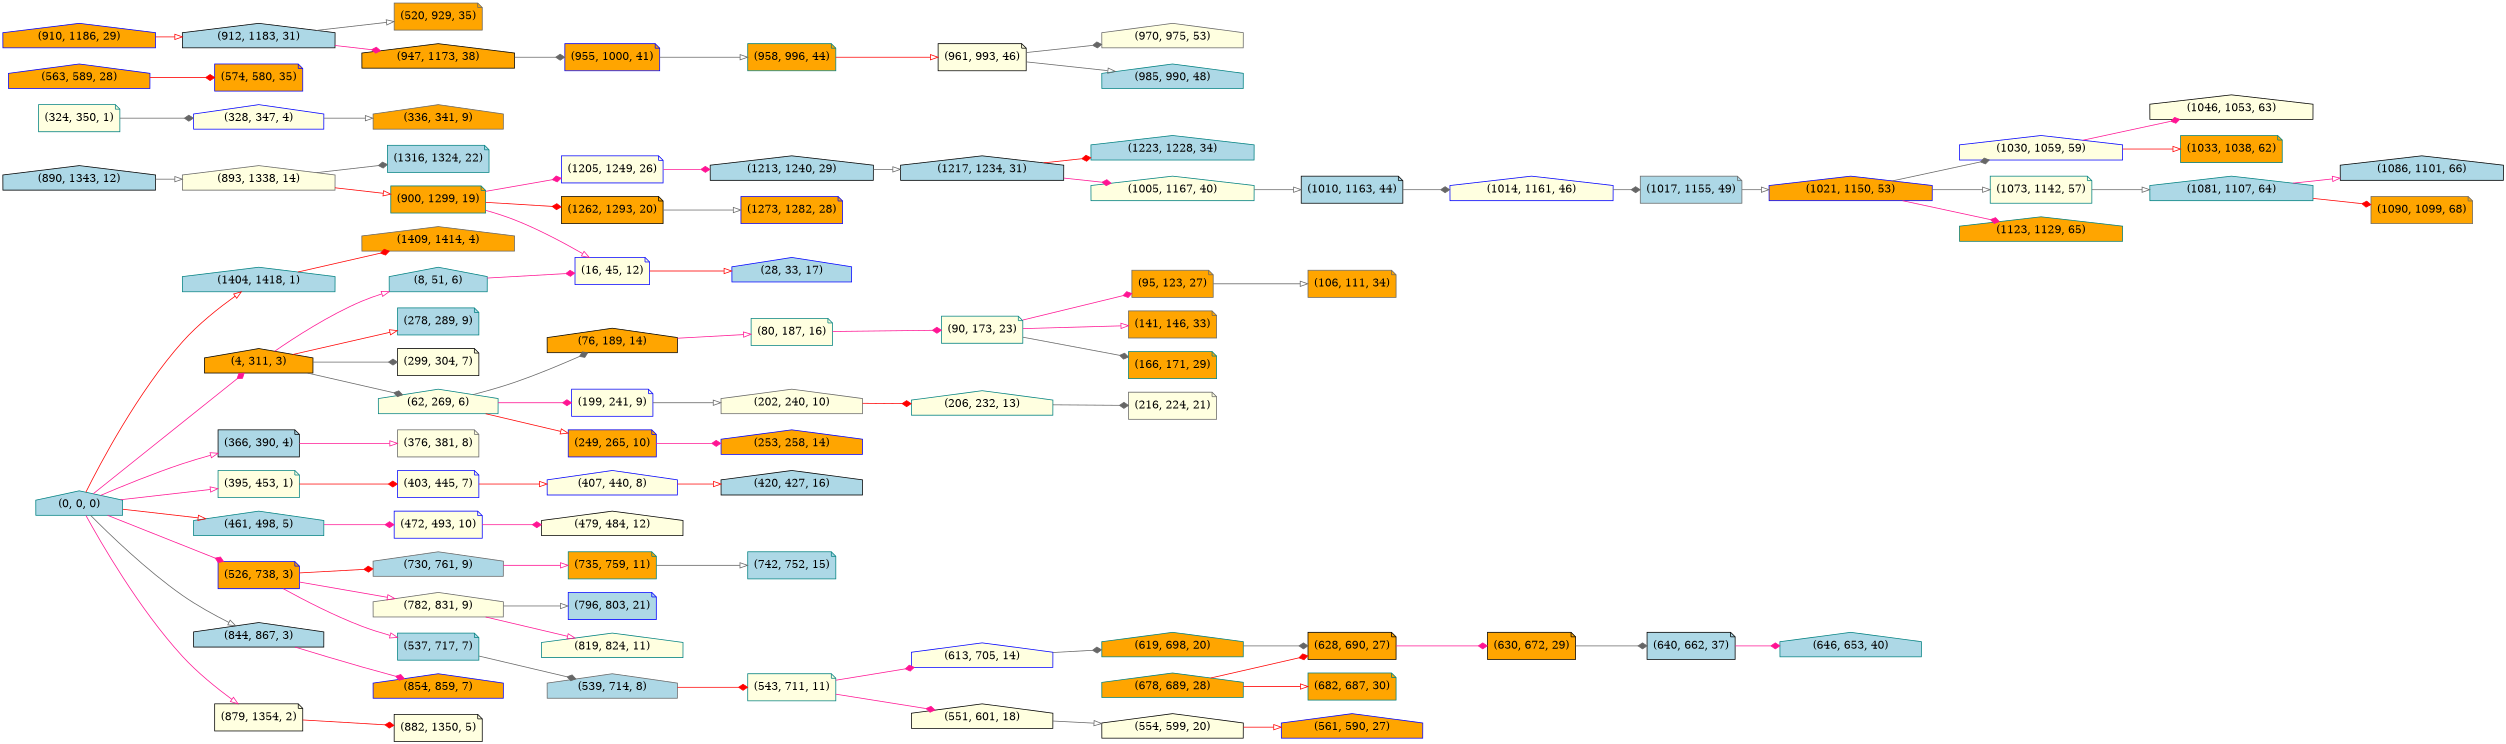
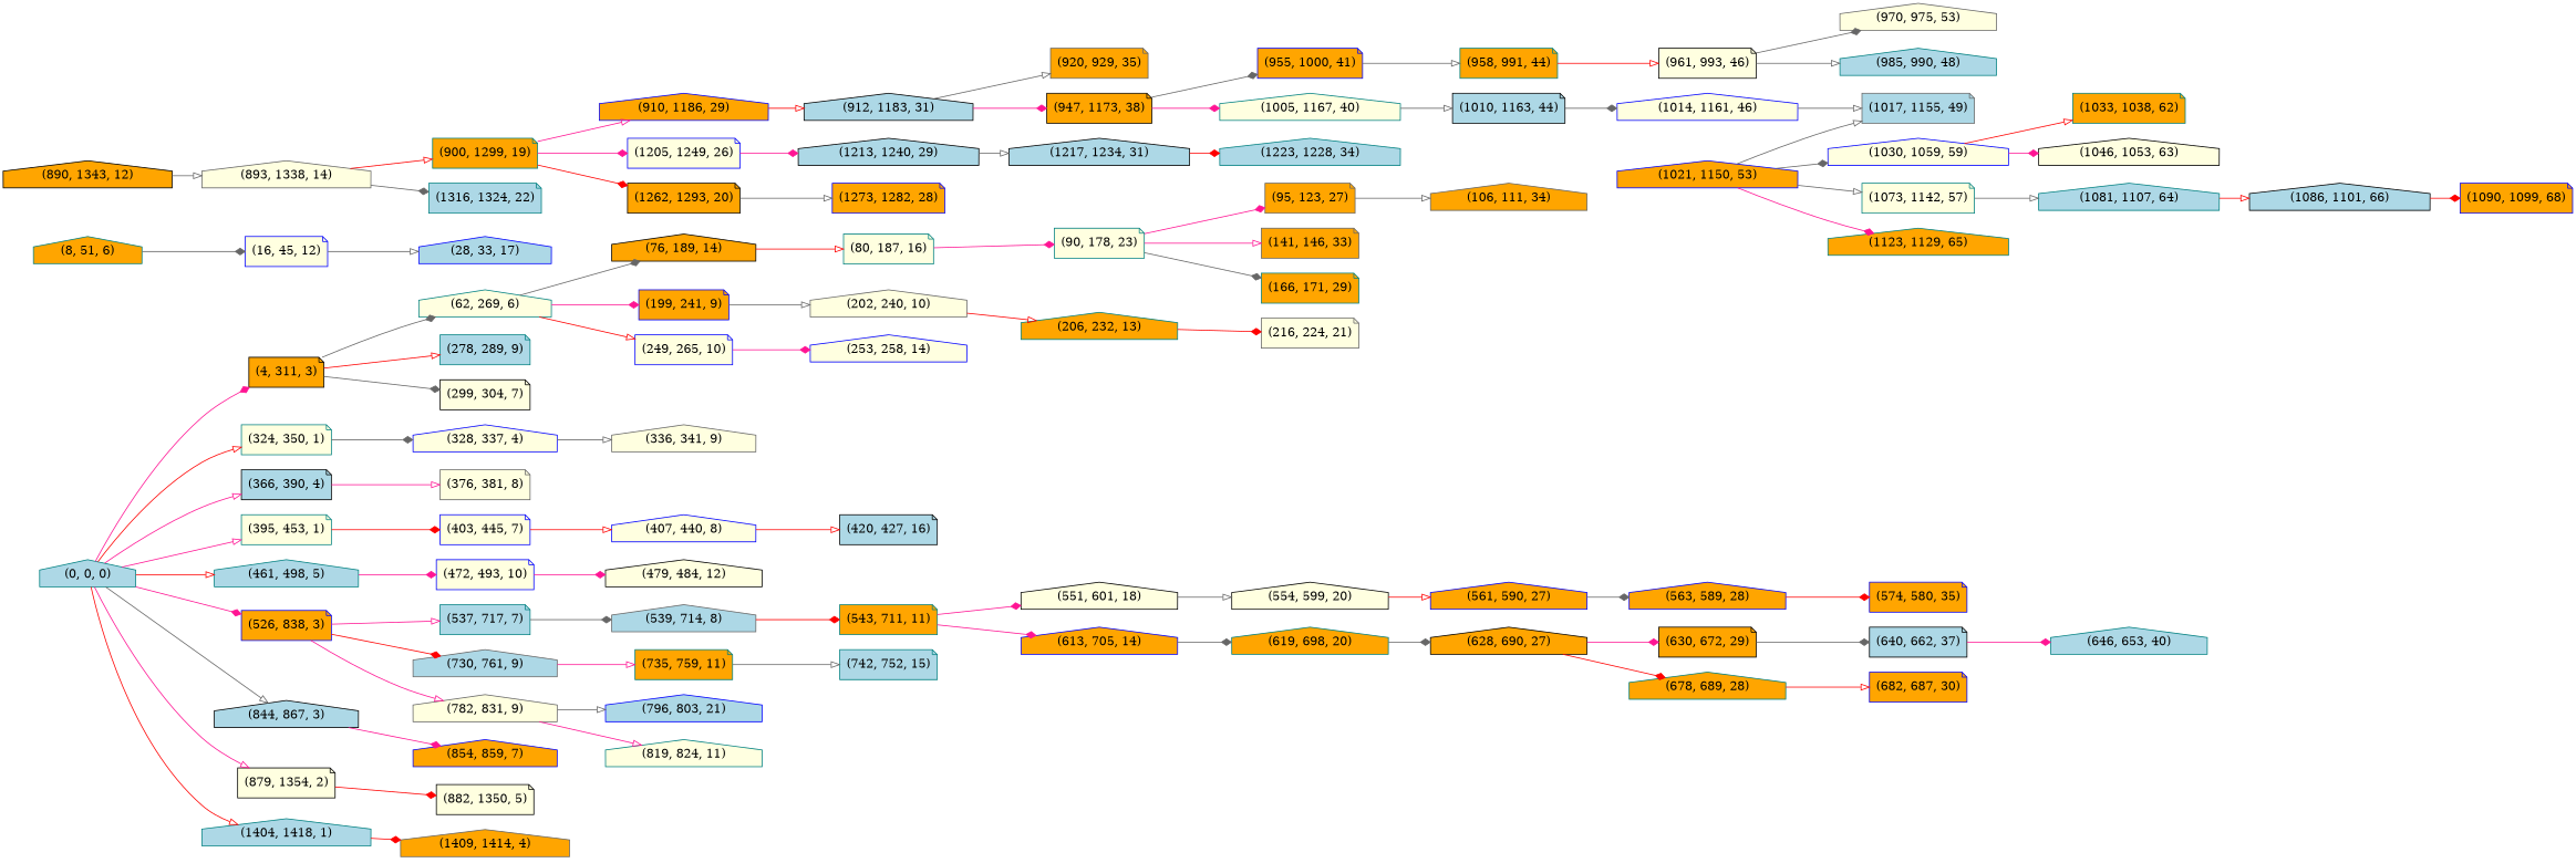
  digraph {
    rankdir=LR
    node [color=teal fillcolor=lightyellow shape=house style=filled]
    edge [arrowhead=diamond color=gray40]
    "(0, 0, 0)" [fillcolor=lightblue]
-   "(4, 311, 3)" [color=black fillcolor=orange]
+   "(4, 311, 3)" [color=black fillcolor=orange shape=note]
    "(324, 350, 1)" [shape=note]
    "(366, 390, 4)" [color=black fillcolor=lightblue shape=note]
    "(395, 453, 1)" [shape=note]
    "(461, 498, 5)" [fillcolor=lightblue]
-   "(526, 838, 3)" [color=blue fillcolor=orange shape=note label="(526, 738, 3)"]
+   "(526, 838, 3)" [color=blue fillcolor=orange shape=note]
    "(844, 867, 3)" [color=black fillcolor=lightblue]
    "(879, 1354, 2)" [color=black shape=note]
    "(1404, 1418, 1)" [fillcolor=lightblue]
-   "(8, 51, 6)" [fillcolor=lightblue]
+   "(8, 51, 6)" [fillcolor=orange]
    "(62, 269, 6)"
    "(278, 289, 9)" [fillcolor=lightblue shape=note]
    "(299, 304, 7)" [color=black shape=note]
-   "(328, 347, 4)" [color=blue]
+   "(328, 347, 4)" [color=blue label="(328, 337, 4)"]
    "(376, 381, 8)" [color=gray40 shape=note]
    "(403, 445, 7)" [color=blue shape=note]
    "(472, 493, 10)" [color=blue shape=note]
    "(537, 717, 7)" [fillcolor=lightblue shape=note]
    "(730, 761, 9)" [color=gray40 fillcolor=lightblue]
    "(782, 831, 9)" [color=gray40]
    "(854, 859, 7)" [color=blue fillcolor=orange]
    "(882, 1350, 5)" [color=black shape=note]
    "(1409, 1414, 4)" [color=gray40 fillcolor=orange]
    "(16, 45, 12)" [color=blue shape=note]
    "(76, 189, 14)" [color=black fillcolor=orange]
-   "(199, 241, 9)" [color=blue shape=note]
-   "(249, 265, 10)" [color=blue fillcolor=orange shape=note]
+   "(199, 241, 9)" [color=blue fillcolor=orange shape=note]
+   "(249, 265, 10)" [color=blue shape=note]
    "(28, 33, 17)" [color=blue fillcolor=lightblue]
    "(80, 187, 16)" [shape=note]
    "(202, 240, 10)" [color=gray40]
-   "(253, 258, 14)" [color=blue fillcolor=orange]
-   "(90, 178, 23)" [shape=note label="(90, 173, 23)"]
+   "(253, 258, 14)" [color=blue]
+   "(90, 178, 23)" [shape=note]
    "(95, 123, 27)" [color=gray40 fillcolor=orange shape=note]
    "(141, 146, 33)" [color=gray40 fillcolor=orange shape=note]
    "(166, 171, 29)" [fillcolor=orange shape=note]
-   "(106, 111, 34)" [color=gray40 fillcolor=orange shape=note]
-   "(206, 232, 13)"
+   "(106, 111, 34)" [color=gray40 fillcolor=orange]
+   "(206, 232, 13)" [fillcolor=orange]
    "(216, 224, 21)" [color=gray40 shape=note]
-   "(336, 341, 9)" [color=gray40 fillcolor=orange]
+   "(336, 341, 9)" [color=gray40]
    "(407, 440, 8)" [color=blue]
-   "(420, 427, 16)" [color=black fillcolor=lightblue]
+   "(420, 427, 16)" [color=black fillcolor=lightblue shape=note]
    "(479, 484, 12)" [color=black]
    "(539, 714, 8)" [color=gray40 fillcolor=lightblue]
    "(735, 759, 11)" [fillcolor=orange shape=note]
-   "(796, 803, 21)" [color=blue fillcolor=lightblue shape=note]
+   "(796, 803, 21)" [color=blue fillcolor=lightblue]
    "(819, 824, 11)"
-   "(543, 711, 11)" [shape=note]
+   "(543, 711, 11)" [fillcolor=orange shape=note]
    "(551, 601, 18)" [color=black]
-   "(613, 705, 14)" [color=blue]
+   "(613, 705, 14)" [color=blue fillcolor=orange]
    "(554, 599, 20)" [color=black]
    "(619, 698, 20)" [fillcolor=orange]
    "(561, 590, 27)" [color=blue fillcolor=orange]
    "(563, 589, 28)" [color=blue fillcolor=orange]
    "(574, 580, 35)" [color=blue fillcolor=orange shape=note]
-   "(628, 690, 27)" [color=black fillcolor=orange shape=note]
+   "(628, 690, 27)" [color=black fillcolor=orange]
    "(630, 672, 29)" [color=black fillcolor=orange shape=note]
    "(678, 689, 28)" [fillcolor=orange]
    "(640, 662, 37)" [color=black fillcolor=lightblue shape=note]
-   "(682, 687, 30)" [fillcolor=orange shape=note]
+   "(682, 687, 30)" [color=blue fillcolor=orange shape=note]
    "(646, 653, 40)" [fillcolor=lightblue]
    "(742, 752, 15)" [fillcolor=lightblue shape=note]
-   "(890, 1343, 12)" [color=black fillcolor=lightblue]
+   "(890, 1343, 12)" [color=black fillcolor=orange]
    "(893, 1338, 14)" [color=gray40]
    "(900, 1299, 19)" [fillcolor=orange shape=note]
    "(1316, 1324, 22)" [fillcolor=lightblue shape=note]
    "(910, 1186, 29)" [color=blue fillcolor=orange]
    "(1205, 1249, 26)" [color=blue shape=note]
    "(1262, 1293, 20)" [color=black fillcolor=orange shape=note]
    "(912, 1183, 31)" [color=black fillcolor=lightblue]
    "(1213, 1240, 29)" [color=black fillcolor=lightblue]
    "(1273, 1282, 28)" [color=blue fillcolor=orange shape=note]
-   "(920, 929, 35)" [color=gray40 fillcolor=orange shape=note label="(520, 929, 35)"]
-   "(947, 1173, 38)" [color=black fillcolor=orange]
+   "(920, 929, 35)" [color=gray40 fillcolor=orange shape=note]
+   "(947, 1173, 38)" [color=black fillcolor=orange shape=note]
    "(955, 1000, 41)" [color=blue fillcolor=orange shape=note]
    "(1005, 1167, 40)"
-   "(958, 996, 44)" [fillcolor=orange shape=note]
+   "(958, 996, 44)" [fillcolor=orange shape=note label="(958, 991, 44)"]
    "(1010, 1163, 44)" [color=black fillcolor=lightblue shape=note]
    "(961, 993, 46)" [color=black shape=note]
    "(970, 975, 53)" [color=gray40]
    "(985, 990, 48)" [fillcolor=lightblue]
    "(1014, 1161, 46)" [color=blue]
    "(1017, 1155, 49)" [color=gray40 fillcolor=lightblue shape=note]
    "(1021, 1150, 53)" [color=blue fillcolor=orange]
    "(1030, 1059, 59)" [color=blue]
    "(1073, 1142, 57)" [shape=note]
    "(1123, 1129, 65)" [fillcolor=orange]
    "(1033, 1038, 62)" [fillcolor=orange shape=note]
    "(1046, 1053, 63)" [color=black]
    "(1081, 1107, 64)" [fillcolor=lightblue]
    "(1086, 1101, 66)" [color=black fillcolor=lightblue]
-   "(1090, 1099, 68)" [color=gray40 fillcolor=orange shape=note]
+   "(1090, 1099, 68)" [color=blue fillcolor=orange shape=note]
    "(1217, 1234, 31)" [color=black fillcolor=lightblue]
    "(1223, 1228, 34)" [fillcolor=lightblue]
    "(0, 0, 0)" -> "(4, 311, 3)" [color=deeppink]
+   "(0, 0, 0)" -> "(324, 350, 1)" [arrowhead=onormal color=red]
    "(0, 0, 0)" -> "(366, 390, 4)" [arrowhead=onormal color=deeppink]
    "(0, 0, 0)" -> "(395, 453, 1)" [arrowhead=onormal color=deeppink]
    "(0, 0, 0)" -> "(461, 498, 5)" [arrowhead=onormal color=red]
    "(0, 0, 0)" -> "(526, 838, 3)" [color=deeppink]
    "(0, 0, 0)" -> "(844, 867, 3)" [arrowhead=onormal]
    "(0, 0, 0)" -> "(879, 1354, 2)" [arrowhead=onormal color=deeppink]
    "(0, 0, 0)" -> "(1404, 1418, 1)" [arrowhead=onormal color=red]
-   "(4, 311, 3)" -> "(8, 51, 6)" [arrowhead=onormal color=deeppink]
    "(4, 311, 3)" -> "(62, 269, 6)"
    "(4, 311, 3)" -> "(278, 289, 9)" [arrowhead=onormal color=red]
    "(4, 311, 3)" -> "(299, 304, 7)"
    "(324, 350, 1)" -> "(328, 347, 4)"
    "(366, 390, 4)" -> "(376, 381, 8)" [arrowhead=onormal color=deeppink]
    "(395, 453, 1)" -> "(403, 445, 7)" [color=red]
    "(461, 498, 5)" -> "(472, 493, 10)" [color=deeppink]
    "(526, 838, 3)" -> "(537, 717, 7)" [arrowhead=onormal color=deeppink]
    "(526, 838, 3)" -> "(730, 761, 9)" [color=red]
    "(526, 838, 3)" -> "(782, 831, 9)" [arrowhead=onormal color=deeppink]
    "(844, 867, 3)" -> "(854, 859, 7)" [color=deeppink]
    "(879, 1354, 2)" -> "(882, 1350, 5)" [color=red]
    "(1404, 1418, 1)" -> "(1409, 1414, 4)" [color=red]
-   "(8, 51, 6)" -> "(16, 45, 12)" [color=deeppink]
+   "(8, 51, 6)" -> "(16, 45, 12)"
    "(62, 269, 6)" -> "(76, 189, 14)"
    "(62, 269, 6)" -> "(199, 241, 9)" [color=deeppink]
    "(62, 269, 6)" -> "(249, 265, 10)" [arrowhead=onormal color=red]
    "(328, 347, 4)" -> "(336, 341, 9)" [arrowhead=onormal]
    "(403, 445, 7)" -> "(407, 440, 8)" [arrowhead=onormal color=red]
    "(472, 493, 10)" -> "(479, 484, 12)" [color=deeppink]
    "(537, 717, 7)" -> "(539, 714, 8)"
    "(730, 761, 9)" -> "(735, 759, 11)" [arrowhead=onormal color=deeppink]
    "(782, 831, 9)" -> "(796, 803, 21)" [arrowhead=onormal]
    "(782, 831, 9)" -> "(819, 824, 11)" [arrowhead=onormal color=deeppink]
-   "(16, 45, 12)" -> "(28, 33, 17)" [arrowhead=onormal color=red]
-   "(76, 189, 14)" -> "(80, 187, 16)" [arrowhead=onormal color=deeppink]
+   "(16, 45, 12)" -> "(28, 33, 17)" [arrowhead=onormal]
+   "(76, 189, 14)" -> "(80, 187, 16)" [arrowhead=onormal color=red]
    "(199, 241, 9)" -> "(202, 240, 10)" [arrowhead=onormal]
    "(249, 265, 10)" -> "(253, 258, 14)" [color=deeppink]
    "(80, 187, 16)" -> "(90, 178, 23)" [color=deeppink]
-   "(202, 240, 10)" -> "(206, 232, 13)" [color=red]
+   "(202, 240, 10)" -> "(206, 232, 13)" [arrowhead=onormal color=red]
    "(90, 178, 23)" -> "(95, 123, 27)" [color=deeppink]
    "(90, 178, 23)" -> "(141, 146, 33)" [arrowhead=onormal color=deeppink]
    "(90, 178, 23)" -> "(166, 171, 29)"
    "(95, 123, 27)" -> "(106, 111, 34)" [arrowhead=onormal]
-   "(206, 232, 13)" -> "(216, 224, 21)"
+   "(206, 232, 13)" -> "(216, 224, 21)" [color=red]
    "(407, 440, 8)" -> "(420, 427, 16)" [arrowhead=onormal color=red]
    "(539, 714, 8)" -> "(543, 711, 11)" [color=red]
    "(735, 759, 11)" -> "(742, 752, 15)" [arrowhead=onormal]
    "(543, 711, 11)" -> "(551, 601, 18)" [color=deeppink]
    "(543, 711, 11)" -> "(613, 705, 14)" [color=deeppink]
    "(551, 601, 18)" -> "(554, 599, 20)" [arrowhead=onormal]
    "(613, 705, 14)" -> "(619, 698, 20)"
    "(554, 599, 20)" -> "(561, 590, 27)" [arrowhead=onormal color=red]
    "(619, 698, 20)" -> "(628, 690, 27)"
+   "(561, 590, 27)" -> "(563, 589, 28)"
    "(563, 589, 28)" -> "(574, 580, 35)" [color=red]
    "(628, 690, 27)" -> "(630, 672, 29)" [color=deeppink]
-   "(678, 689, 28)" -> "(628, 690, 27)" [color=red]
+   "(628, 690, 27)" -> "(678, 689, 28)" [color=red]
    "(630, 672, 29)" -> "(640, 662, 37)"
    "(678, 689, 28)" -> "(682, 687, 30)" [arrowhead=onormal color=red]
    "(640, 662, 37)" -> "(646, 653, 40)" [color=deeppink]
    "(890, 1343, 12)" -> "(893, 1338, 14)" [arrowhead=onormal]
    "(893, 1338, 14)" -> "(900, 1299, 19)" [arrowhead=onormal color=red]
    "(893, 1338, 14)" -> "(1316, 1324, 22)"
-   "(900, 1299, 19)" -> "(16, 45, 12)" [arrowhead=onormal color=deeppink]
+   "(900, 1299, 19)" -> "(910, 1186, 29)" [arrowhead=onormal color=deeppink]
    "(900, 1299, 19)" -> "(1205, 1249, 26)" [color=deeppink]
    "(900, 1299, 19)" -> "(1262, 1293, 20)" [color=red]
    "(910, 1186, 29)" -> "(912, 1183, 31)" [arrowhead=onormal color=red]
    "(1205, 1249, 26)" -> "(1213, 1240, 29)" [color=deeppink]
    "(1262, 1293, 20)" -> "(1273, 1282, 28)" [arrowhead=onormal]
    "(912, 1183, 31)" -> "(920, 929, 35)" [arrowhead=onormal]
    "(912, 1183, 31)" -> "(947, 1173, 38)" [color=deeppink]
    "(1213, 1240, 29)" -> "(1217, 1234, 31)" [arrowhead=onormal]
    "(947, 1173, 38)" -> "(955, 1000, 41)"
-   "(1217, 1234, 31)" -> "(1005, 1167, 40)" [color=deeppink]
+   "(947, 1173, 38)" -> "(1005, 1167, 40)" [color=deeppink]
    "(955, 1000, 41)" -> "(958, 996, 44)" [arrowhead=onormal]
    "(1005, 1167, 40)" -> "(1010, 1163, 44)" [arrowhead=onormal]
    "(958, 996, 44)" -> "(961, 993, 46)" [arrowhead=onormal color=red]
    "(1010, 1163, 44)" -> "(1014, 1161, 46)"
    "(961, 993, 46)" -> "(970, 975, 53)"
    "(961, 993, 46)" -> "(985, 990, 48)" [arrowhead=onormal]
-   "(1014, 1161, 46)" -> "(1017, 1155, 49)"
-   "(1017, 1155, 49)" -> "(1021, 1150, 53)" [arrowhead=onormal]
+   "(1014, 1161, 46)" -> "(1017, 1155, 49)" [arrowhead=onormal]
+   "(1021, 1150, 53)" -> "(1017, 1155, 49)" [arrowhead=onormal]
    "(1021, 1150, 53)" -> "(1030, 1059, 59)"
    "(1021, 1150, 53)" -> "(1073, 1142, 57)" [arrowhead=onormal]
    "(1021, 1150, 53)" -> "(1123, 1129, 65)" [color=deeppink]
    "(1030, 1059, 59)" -> "(1033, 1038, 62)" [arrowhead=onormal color=red]
    "(1030, 1059, 59)" -> "(1046, 1053, 63)" [color=deeppink]
    "(1073, 1142, 57)" -> "(1081, 1107, 64)" [arrowhead=onormal]
-   "(1081, 1107, 64)" -> "(1086, 1101, 66)" [arrowhead=onormal color=deeppink]
-   "(1081, 1107, 64)" -> "(1090, 1099, 68)" [color=red]
+   "(1081, 1107, 64)" -> "(1086, 1101, 66)" [arrowhead=onormal color=red]
+   "(1086, 1101, 66)" -> "(1090, 1099, 68)" [color=red]
    "(1217, 1234, 31)" -> "(1223, 1228, 34)" [color=red]
  }
